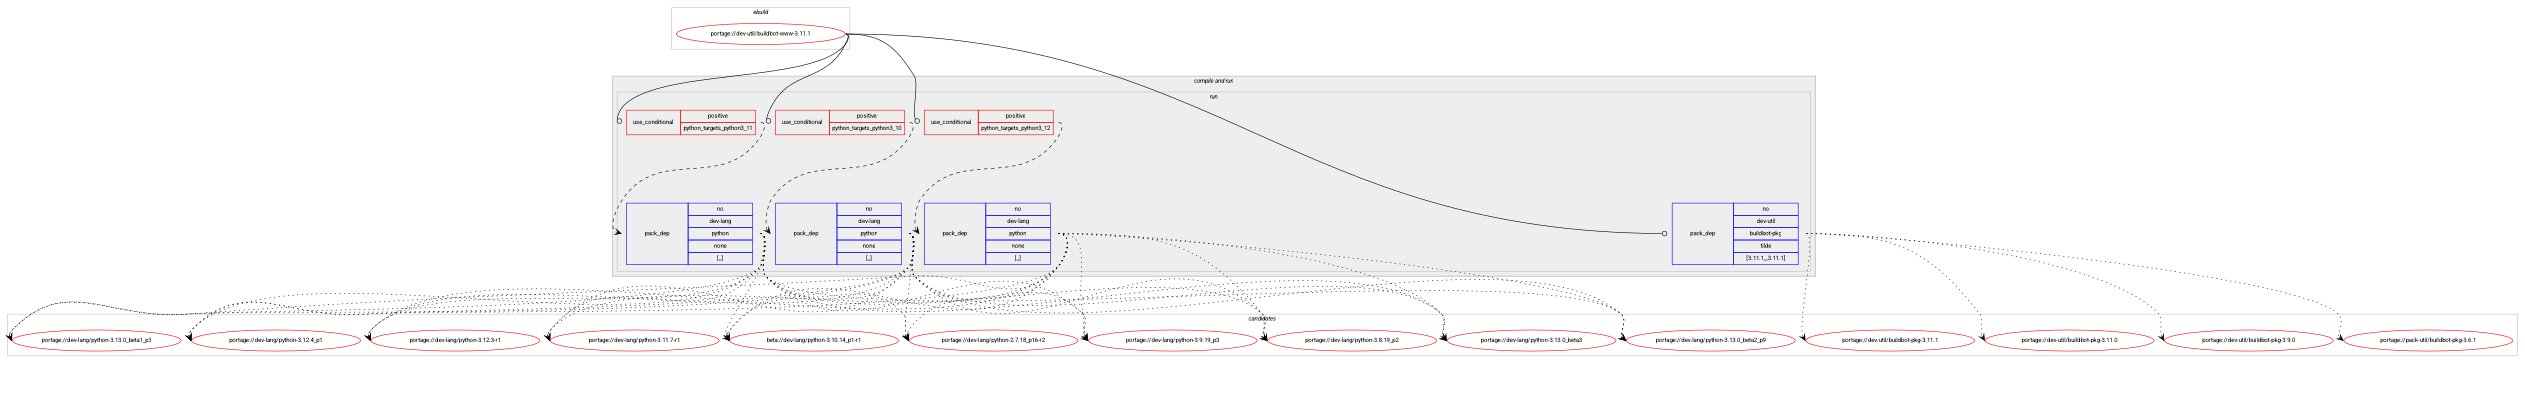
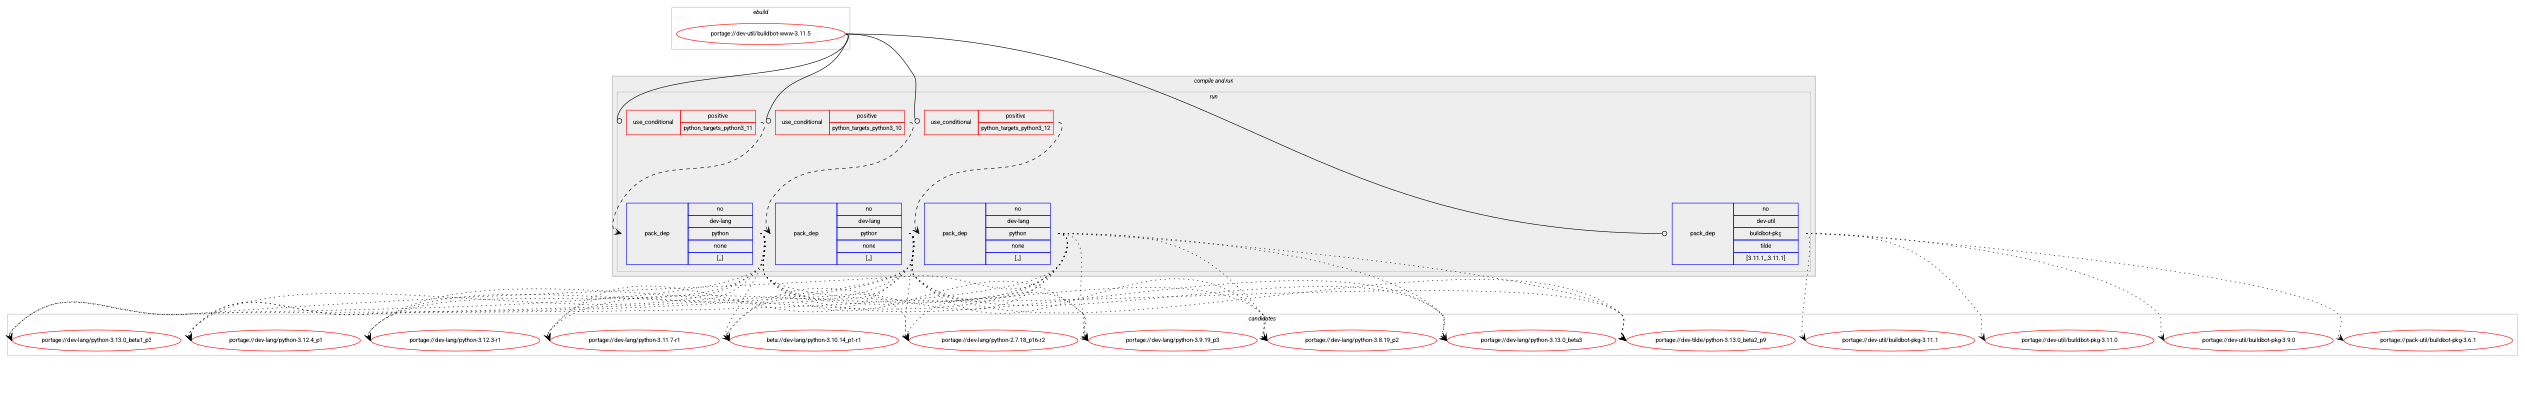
  digraph {
    compound=true
    concentrate=true
    fontname=Roboto
    fontsize=10
    newrank=true
    rankdir=TB
    ranksep=1.5
    node [color=red fontname=Roboto fontsize=10]
    edge [arrowhead=vee fontname=Roboto headport=w style=dotted tailport=e weight=100]
-   n1 [label="portage://dev-util/buildbot-www-3.11.1" width=4]
+   n1 [label="portage://dev-util/buildbot-www-3.11.5" width=4]
    n2 [color=blue label=<<TABLE BORDER="0" CELLBORDER="1" CELLSPACING="0" CELLPADDING="4" WIDTH="220"><TR><TD ROWSPAN="6" CELLPADDING="30">pack_dep</TD></TR><TR><TD WIDTH="110">no</TD></TR><TR><TD>dev-lang</TD></TR><TR><TD>python</TD></TR><TR><TD>none</TD></TR><TR><TD>[,,]</TD></TR></TABLE>> shape=none]
    n3 [label=<<TABLE BORDER="0" CELLBORDER="1" CELLSPACING="0" CELLPADDING="4"><TR><TD ROWSPAN="3" CELLPADDING="10">use_conditional</TD></TR><TR><TD>positive</TD></TR><TR><TD>python_targets_python3_10</TD></TR></TABLE>> shape=none]
    n4 [color=blue label=<<TABLE BORDER="0" CELLBORDER="1" CELLSPACING="0" CELLPADDING="4" WIDTH="220"><TR><TD ROWSPAN="6" CELLPADDING="30">pack_dep</TD></TR><TR><TD WIDTH="110">no</TD></TR><TR><TD>dev-lang</TD></TR><TR><TD>python</TD></TR><TR><TD>none</TD></TR><TR><TD>[,,]</TD></TR></TABLE>> shape=none]
    n5 [label=<<TABLE BORDER="0" CELLBORDER="1" CELLSPACING="0" CELLPADDING="4"><TR><TD ROWSPAN="3" CELLPADDING="10">use_conditional</TD></TR><TR><TD>positive</TD></TR><TR><TD>python_targets_python3_11</TD></TR></TABLE>> shape=none]
    n6 [color=blue label=<<TABLE BORDER="0" CELLBORDER="1" CELLSPACING="0" CELLPADDING="4" WIDTH="220"><TR><TD ROWSPAN="6" CELLPADDING="30">pack_dep</TD></TR><TR><TD WIDTH="110">no</TD></TR><TR><TD>dev-lang</TD></TR><TR><TD>python</TD></TR><TR><TD>none</TD></TR><TR><TD>[,,]</TD></TR></TABLE>> shape=none]
    n7 [label=<<TABLE BORDER="0" CELLBORDER="1" CELLSPACING="0" CELLPADDING="4"><TR><TD ROWSPAN="3" CELLPADDING="10">use_conditional</TD></TR><TR><TD>positive</TD></TR><TR><TD>python_targets_python3_12</TD></TR></TABLE>> shape=none]
    n8 [color=blue label=<<TABLE BORDER="0" CELLBORDER="1" CELLSPACING="0" CELLPADDING="4" WIDTH="220"><TR><TD ROWSPAN="6" CELLPADDING="30">pack_dep</TD></TR><TR><TD WIDTH="110">no</TD></TR><TR><TD>dev-util</TD></TR><TR><TD>buildbot-pkg</TD></TR><TR><TD>tilde</TD></TR><TR><TD>[3.11.1,,,3.11.1]</TD></TR></TABLE>> shape=none]
    n9 [label="portage://dev-lang/python-2.7.18_p16-r2" width=4]
    n10 [label="beta://dev-lang/python-3.10.14_p1-r1" width=4]
    n11 [label="portage://dev-lang/python-3.11.7-r1" width=4]
    n12 [label="portage://dev-lang/python-3.12.3-r1" width=4]
    n13 [label="portage://dev-lang/python-3.12.4_p1" width=4]
    n14 [label="portage://dev-lang/python-3.13.0_beta1_p3" width=4]
-   n15 [label="portage://dev-lang/python-3.13.0_beta2_p9" width=4]
+   n15 [label="portage://dev-tilde/python-3.13.0_beta2_p9" width=4]
    n16 [label="portage://dev-lang/python-3.13.0_beta3" width=4]
    n17 [label="portage://dev-lang/python-3.8.19_p2" width=4]
    n18 [label="portage://dev-lang/python-3.9.19_p3" width=4]
    n19 [label="portage://dev-util/buildbot-pkg-3.11.0" width=4]
    n20 [label="portage://dev-util/buildbot-pkg-3.11.1" width=4]
    n21 [label="portage://pack-util/buildbot-pkg-3.6.1" width=4]
    n22 [label="portage://dev-util/buildbot-pkg-3.9.0" width=4]
    subgraph cluster_1 {
      color=gray
      label=<<i>ebuild</i>>
      rank=same
      n1
    }
    subgraph cluster_2 {
      color=gray
      label=<<i>dependencies</i>>
      subgraph cluster_3 {
        color=gray
        fillcolor="#eeeeee"
        label=<<i>compile</i>>
        style=filled
      }
      subgraph cluster_4 {
        color=gray
        fillcolor="#eeeeee"
        label=<<i>compile and run</i>>
        style=filled
      }
      subgraph cluster_5 {
        color=gray
        fillcolor="#eeeeee"
        label=<<i>run</i>>
        style=filled
        subgraph sub_6 {
          color=gray
          fillcolor="#eeeeee"
          label=<<i>run</i>>
          style=filled
          n3
          subgraph sub_7 {
            color=gray
            fillcolor="#eeeeee"
            label=<<i>run</i>>
            style=filled
            n2
          }
        }
        subgraph sub_8 {
          color=gray
          fillcolor="#eeeeee"
          label=<<i>run</i>>
          style=filled
          n5
          subgraph sub_9 {
            color=gray
            fillcolor="#eeeeee"
            label=<<i>run</i>>
            style=filled
            n4
          }
        }
        subgraph sub_10 {
          color=gray
          fillcolor="#eeeeee"
          label=<<i>run</i>>
          style=filled
          n7
          subgraph sub_11 {
            color=gray
            fillcolor="#eeeeee"
            label=<<i>run</i>>
            style=filled
            n6
          }
        }
        subgraph sub_12 {
          color=gray
          fillcolor="#eeeeee"
          label=<<i>run</i>>
          style=filled
          n8
        }
      }
    }
    subgraph cluster_13 {
      color=gray
      label=<<i>candidates</i>>
      rank=same
      subgraph sub_14 {
        color=black
        label=<<i>candidates</i>>
        nodesep=1
        rank=same
        n9
        n10
        n11
        n12
        n13
        n14
        n15
        n16
        n17
        n18
      }
      subgraph sub_15 {
        color=black
        label=<<i>candidates</i>>
        nodesep=1
        rank=same
        n9
        n10
        n11
        n12
        n13
        n14
        n15
        n16
        n17
        n18
      }
      subgraph sub_16 {
        color=black
        label=<<i>candidates</i>>
        nodesep=1
        rank=same
        n9
        n10
        n11
        n12
        n13
        n14
        n15
        n16
        n17
        n18
      }
      subgraph sub_17 {
        color=black
        label=<<i>candidates</i>>
        nodesep=1
        rank=same
        n19
        n20
        n21
        n22
      }
    }
    n1 -> n3 [arrowhead=odot style=solid weight=20]
    n1 -> n5 [arrowhead=odot style=solid weight=20]
    n1 -> n7 [arrowhead=odot style=solid weight=20]
    n1 -> n8 [arrowhead=odot style=solid weight=20]
    n2 -> n9
    n2 -> n10
    n2 -> n11
    n2 -> n12
    n2 -> n13
    n2 -> n14
    n2 -> n15
    n2 -> n16
    n2 -> n17
    n2 -> n18
    n3 -> n2 [style=dashed weight=20]
    n4 -> n9
    n4 -> n10
    n4 -> n11
    n4 -> n12
    n4 -> n13
    n4 -> n14
    n4 -> n15
    n4 -> n16
    n4 -> n17
    n4 -> n18
    n5 -> n4 [style=dashed weight=20]
    n6 -> n9
    n6 -> n10
    n6 -> n11
    n6 -> n12
    n6 -> n13
    n6 -> n14
    n6 -> n15
    n6 -> n16
    n6 -> n17
    n6 -> n18
    n7 -> n6 [style=dashed weight=20]
    n8 -> n19
    n8 -> n20
    n8 -> n21
    n8 -> n22
  }
